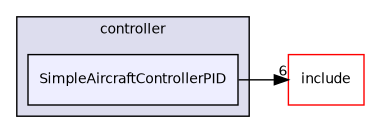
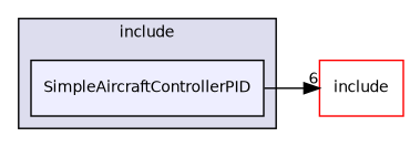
  digraph {
    compound=true
    rankdir=LR
    node [fontname=Helvetica fontsize=10 shape=box style=filled]
    n1 [fillcolor="#eeeeff" label=SimpleAircraftControllerPID pencolor=black]
    n2 [color=red fillcolor=white label=include]
    subgraph cluster_1 {
      bgcolor="#ddddee"
      fontname=Helvetica
      fontsize=10
-     label=controller
+     label=include
      pencolor=black
      n1
    }
    n1 -> n2 [headlabel=6 labeldistance=1.5 labelfontname=Helvetica labelfontsize=10]
  }
